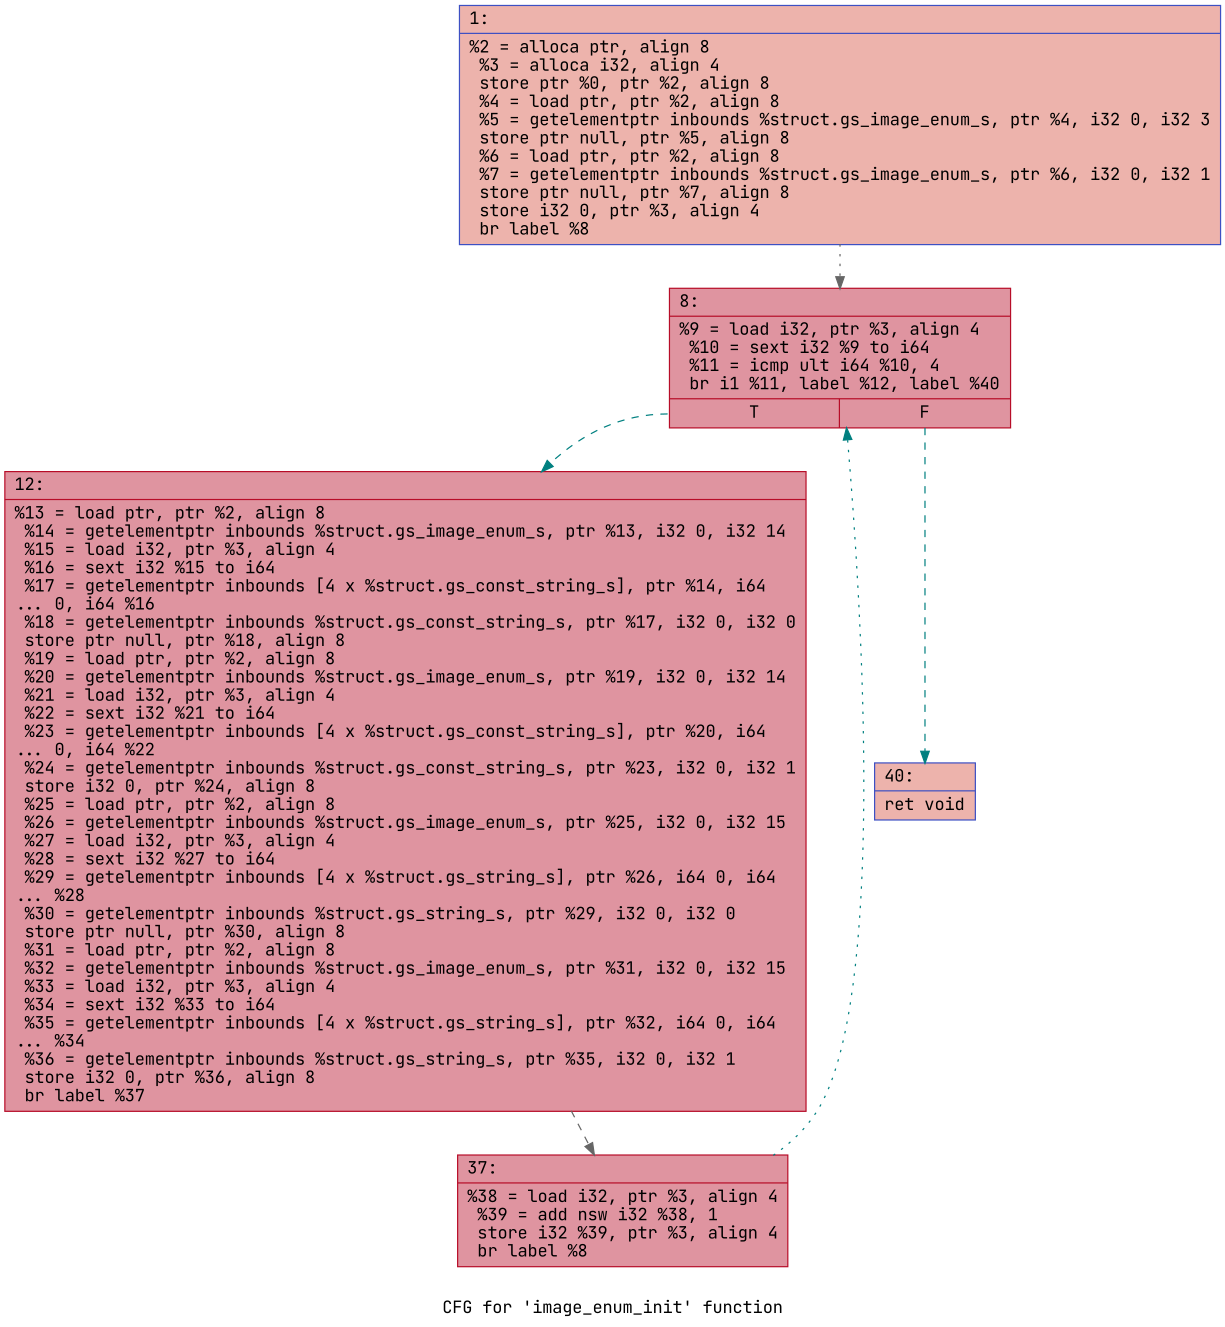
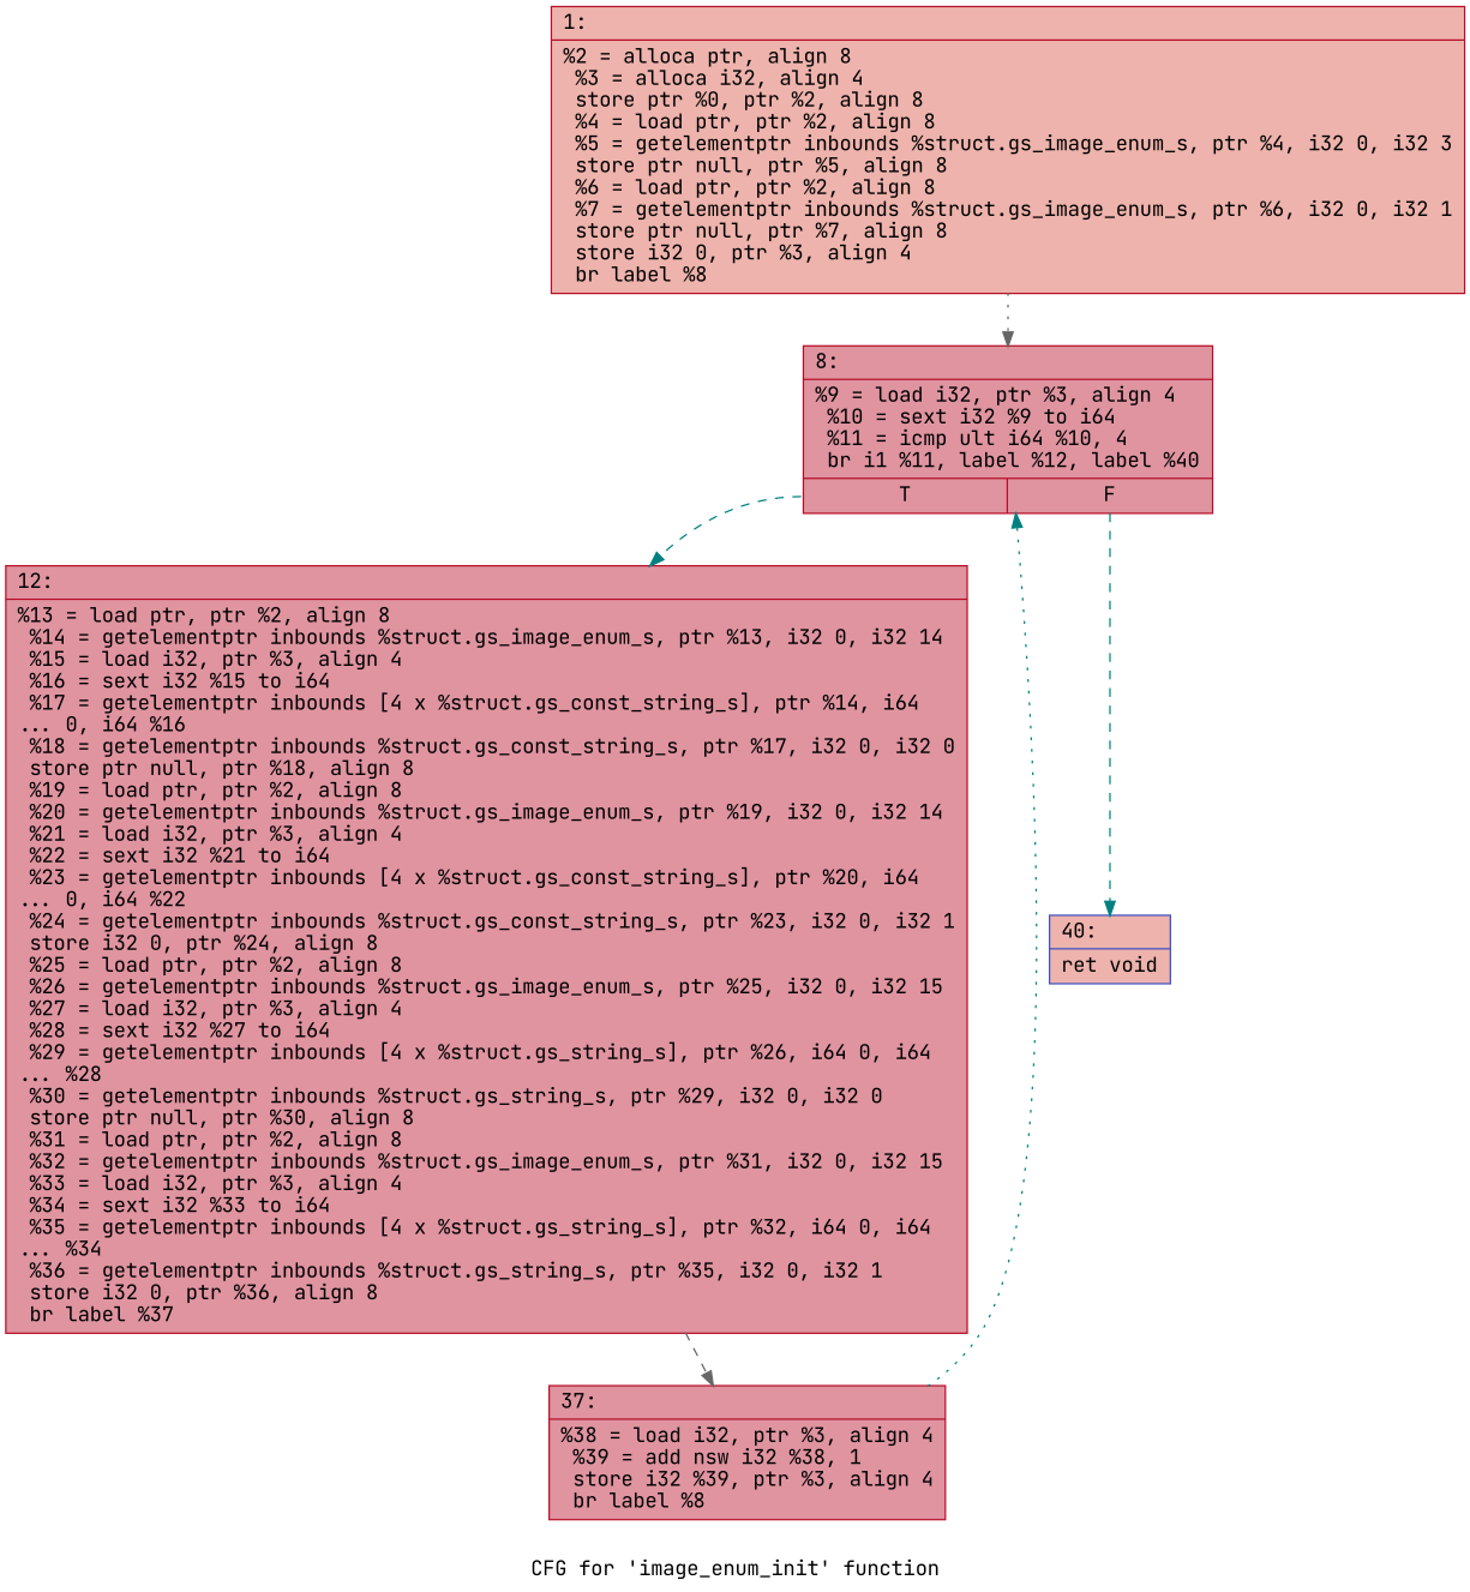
  digraph {
    label="CFG for 'image_enum_init' function"
    fontname="JetBrains Mono"
    node [color="#b70d28ff" fillcolor="#b70d2870" fontname="JetBrains Mono" shape=record style=filled]
    edge [color=teal style=dashed fontname="JetBrains Mono"]
-   n1 [color="#3d50c3ff" fillcolor="#d6524470" label="{1:\l|  %2 = alloca ptr, align 8\l  %3 = alloca i32, align 4\l  store ptr %0, ptr %2, align 8\l  %4 = load ptr, ptr %2, align 8\l  %5 = getelementptr inbounds %struct.gs_image_enum_s, ptr %4, i32 0, i32 3\l  store ptr null, ptr %5, align 8\l  %6 = load ptr, ptr %2, align 8\l  %7 = getelementptr inbounds %struct.gs_image_enum_s, ptr %6, i32 0, i32 1\l  store ptr null, ptr %7, align 8\l  store i32 0, ptr %3, align 4\l  br label %8\l}"]
+   n1 [fillcolor="#d6524470" label="{1:\l|  %2 = alloca ptr, align 8\l  %3 = alloca i32, align 4\l  store ptr %0, ptr %2, align 8\l  %4 = load ptr, ptr %2, align 8\l  %5 = getelementptr inbounds %struct.gs_image_enum_s, ptr %4, i32 0, i32 3\l  store ptr null, ptr %5, align 8\l  %6 = load ptr, ptr %2, align 8\l  %7 = getelementptr inbounds %struct.gs_image_enum_s, ptr %6, i32 0, i32 1\l  store ptr null, ptr %7, align 8\l  store i32 0, ptr %3, align 4\l  br label %8\l}"]
    n2 [label="{8:\l|  %9 = load i32, ptr %3, align 4\l  %10 = sext i32 %9 to i64\l  %11 = icmp ult i64 %10, 4\l  br i1 %11, label %12, label %40\l|{<s0>T|<s1>F}}"]
    n3 [label="{12:\l|  %13 = load ptr, ptr %2, align 8\l  %14 = getelementptr inbounds %struct.gs_image_enum_s, ptr %13, i32 0, i32 14\l  %15 = load i32, ptr %3, align 4\l  %16 = sext i32 %15 to i64\l  %17 = getelementptr inbounds [4 x %struct.gs_const_string_s], ptr %14, i64\l... 0, i64 %16\l  %18 = getelementptr inbounds %struct.gs_const_string_s, ptr %17, i32 0, i32 0\l  store ptr null, ptr %18, align 8\l  %19 = load ptr, ptr %2, align 8\l  %20 = getelementptr inbounds %struct.gs_image_enum_s, ptr %19, i32 0, i32 14\l  %21 = load i32, ptr %3, align 4\l  %22 = sext i32 %21 to i64\l  %23 = getelementptr inbounds [4 x %struct.gs_const_string_s], ptr %20, i64\l... 0, i64 %22\l  %24 = getelementptr inbounds %struct.gs_const_string_s, ptr %23, i32 0, i32 1\l  store i32 0, ptr %24, align 8\l  %25 = load ptr, ptr %2, align 8\l  %26 = getelementptr inbounds %struct.gs_image_enum_s, ptr %25, i32 0, i32 15\l  %27 = load i32, ptr %3, align 4\l  %28 = sext i32 %27 to i64\l  %29 = getelementptr inbounds [4 x %struct.gs_string_s], ptr %26, i64 0, i64\l... %28\l  %30 = getelementptr inbounds %struct.gs_string_s, ptr %29, i32 0, i32 0\l  store ptr null, ptr %30, align 8\l  %31 = load ptr, ptr %2, align 8\l  %32 = getelementptr inbounds %struct.gs_image_enum_s, ptr %31, i32 0, i32 15\l  %33 = load i32, ptr %3, align 4\l  %34 = sext i32 %33 to i64\l  %35 = getelementptr inbounds [4 x %struct.gs_string_s], ptr %32, i64 0, i64\l... %34\l  %36 = getelementptr inbounds %struct.gs_string_s, ptr %35, i32 0, i32 1\l  store i32 0, ptr %36, align 8\l  br label %37\l}"]
    n4 [color="#3d50c3ff" fillcolor="#d6524470" label="{40:\l|  ret void\l}"]
    n5 [label="{37:\l|  %38 = load i32, ptr %3, align 4\l  %39 = add nsw i32 %38, 1\l  store i32 %39, ptr %3, align 4\l  br label %8\l}"]
    n1 -> n2 [color=gray40 style=dotted]
    n2 -> n3 [tailport=s0]
    n2 -> n4 [tailport=s1]
    n3 -> n5 [color=gray40]
    n5 -> n2 [style=dotted]
  }
